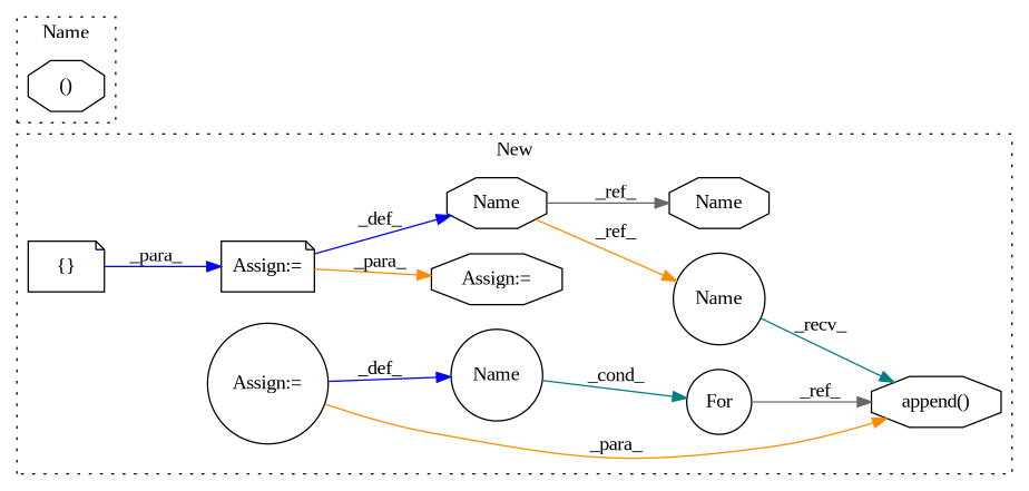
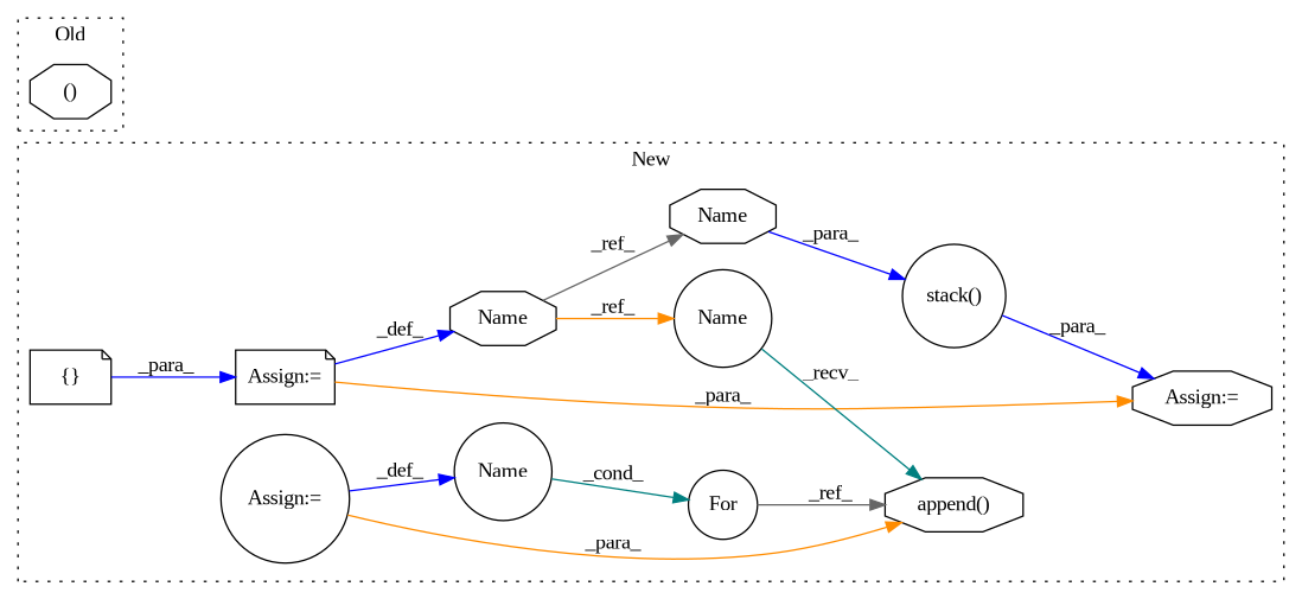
  digraph {
    fontname="Liberation Serif"
    rankdir=LR
    node [a=87 fontname="Liberation Serif" l=3 shape=circle]
    edge [color=blue fontname="Liberation Serif"]
+   n1 [a=75 l="12,8" label="stack()" s="2335,2358"]
    n2 [a=68 label="Assign:=" s=2332 shape=octagon]
    n3 [a=68 label="Assign:=" s=982 shape=note]
    n4 [a=59 l="2,1" label="{}" s="985,985" shape=note]
    n5 [a=75 l="19,1" label="append()" s="2290,2311" shape=octagon]
    n6 [l=11 label=Name s=971 shape=octagon]
    n7 [a=107 l="4,14" label=For s="2163,2197"]
    n8 [l=1 label=Name s=2167]
    n9 [a=68 label="Assign:=" s=2130]
    n10 [l=11 label=Name s=2290]
    n11 [l=11 label=Name s=2347 shape=octagon]
    n12 [a=54 l=12 label="()" s=1928 shape=octagon]
    subgraph cluster_1 {
      label=New
      style=dotted
+     n1
      n2
      n3
      n4
      n5
      n6
      n7
      n8
      n9
      n10
      n11
    }
    subgraph cluster_2 {
-     label=Name
+     label=Old
      style=dotted
      n12
    }
+   n1 -> n2 [label=_para_]
    n3 -> n2 [color=darkorange label=_para_]
    n3 -> n6 [label=_def_]
    n4 -> n3 [label=_para_]
    n6 -> n10 [color=darkorange label=_ref_]
    n6 -> n11 [color=gray40 label=_ref_]
    n7 -> n5 [color=gray40 label=_ref_]
    n8 -> n7 [color=teal label=_cond_]
    n9 -> n5 [color=darkorange label=_para_]
    n9 -> n8 [label=_def_]
    n10 -> n5 [color=teal label=_recv_]
+   n11 -> n1 [label=_para_]
  }
